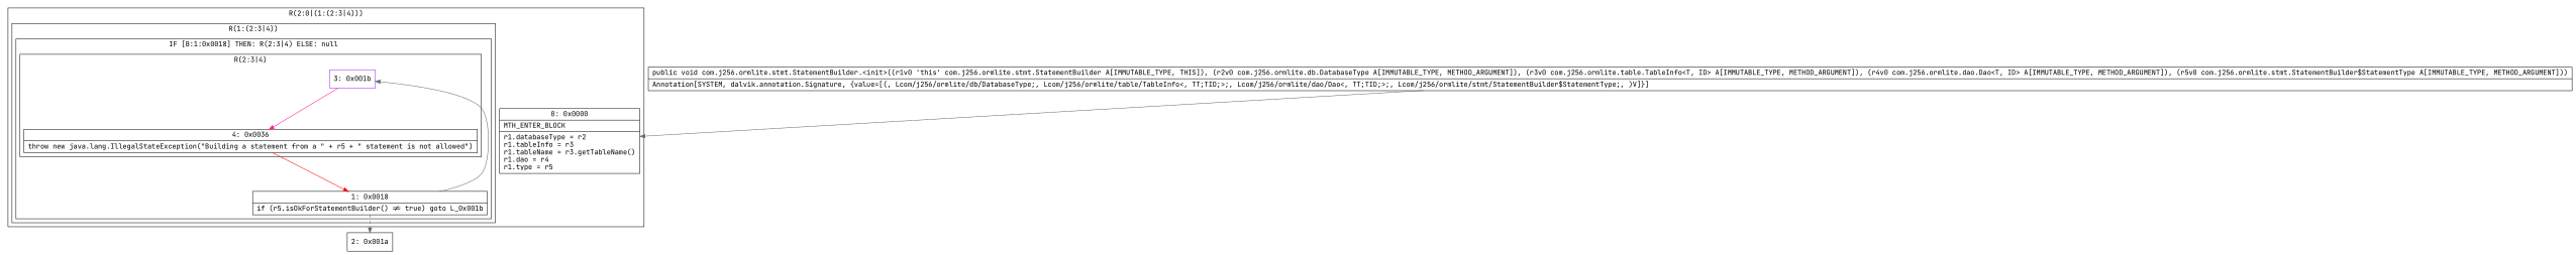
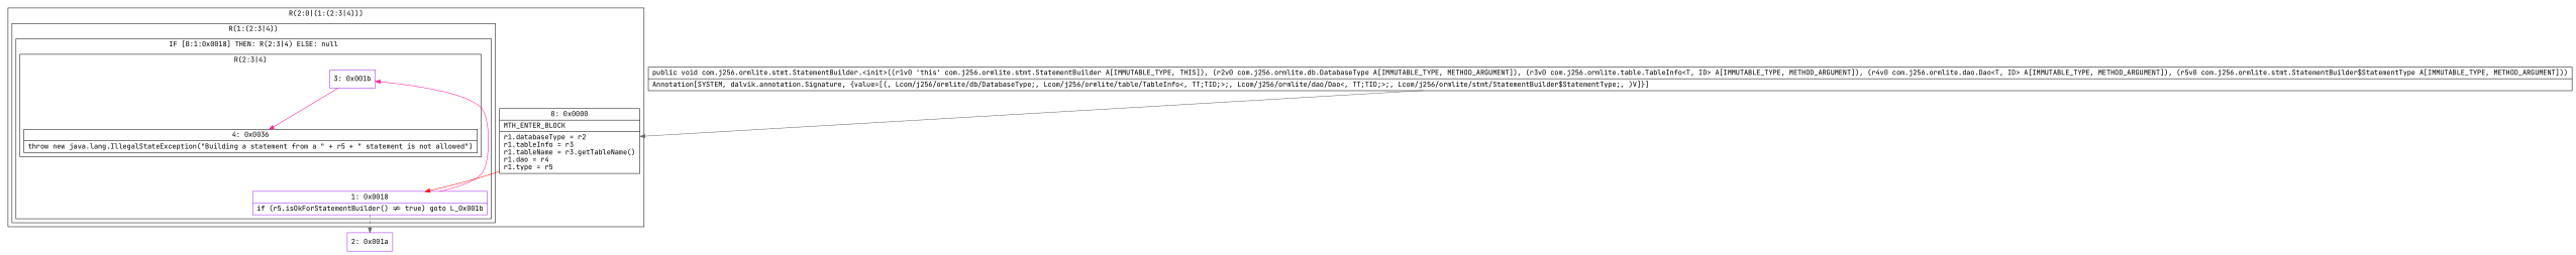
  digraph {
    fontname="JetBrains Mono"
    node [color=black fontname="JetBrains Mono" shape=record]
    edge [color=deeppink fontname="JetBrains Mono"]
    n1 [color=purple label="{3\:\ 0x001b}"]
    n2 [label="{4\:\ 0x0036|throw new java.lang.IllegalStateException(\"Building a statement from a \" + r5 + \" statement is not allowed\")\l}"]
-   n3 [label="{1\:\ 0x0018|if (r5.isOkForStatementBuilder() != true) goto L_0x001b\l}"]
+   n3 [color=purple label="{1\:\ 0x0018|if (r5.isOkForStatementBuilder() != true) goto L_0x001b\l}"]
    n4 [label="{0\:\ 0x0000|MTH_ENTER_BLOCK\l|r1.databaseType = r2\lr1.tableInfo = r3\lr1.tableName = r3.getTableName()\lr1.dao = r4\lr1.type = r5\l}"]
-   n5 [label="{2\:\ 0x001a}"]
+   n5 [color=purple label="{2\:\ 0x001a}"]
    n6 [label="{public void com.j256.ormlite.stmt.StatementBuilder.\<init\>((r1v0 'this' com.j256.ormlite.stmt.StatementBuilder A[IMMUTABLE_TYPE, THIS]), (r2v0 com.j256.ormlite.db.DatabaseType A[IMMUTABLE_TYPE, METHOD_ARGUMENT]), (r3v0 com.j256.ormlite.table.TableInfo\<T, ID\> A[IMMUTABLE_TYPE, METHOD_ARGUMENT]), (r4v0 com.j256.ormlite.dao.Dao\<T, ID\> A[IMMUTABLE_TYPE, METHOD_ARGUMENT]), (r5v0 com.j256.ormlite.stmt.StatementBuilder$StatementType A[IMMUTABLE_TYPE, METHOD_ARGUMENT]))  | Annotation[SYSTEM, dalvik.annotation.Signature, \{value=[(, Lcom\/j256\/ormlite\/db\/DatabaseType;, Lcom\/j256\/ormlite\/table\/TableInfo\<, TT;TID;\>;, Lcom\/j256\/ormlite\/dao\/Dao\<, TT;TID;\>;, Lcom\/j256\/ormlite\/stmt\/StatementBuilder$StatementType;, )V]\}]\l}"]
    subgraph cluster_1 {
      label="R(2:0|(1:(2:3|4)))"
      n4
      subgraph cluster_2 {
        label="R(1:(2:3|4))"
        subgraph cluster_3 {
          label="IF [B:1:0x0018] THEN: R(2:3|4) ELSE: null"
          n3
          subgraph cluster_4 {
            label="R(2:3|4)"
            n1
            n2
          }
        }
      }
    }
    n1 -> n2
-   n3 -> n1 [color=gray40]
+   n3 -> n1
    n3 -> n5 [color=gray40 style=dashed]
-   n2 -> n3 [color=red]
+   n4 -> n3 [color=red]
    n6 -> n4 [color=gray40]
  }
